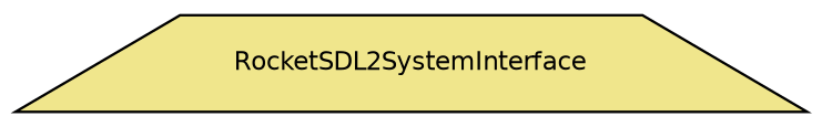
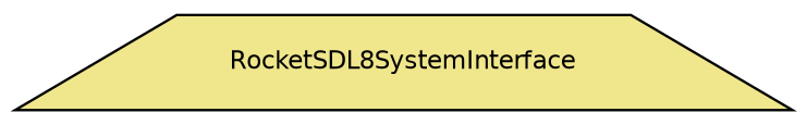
  digraph {
    rankdir=LR
-   n1 [color=black fillcolor=khaki fontname=Helvetica fontsize=10 height=0.2 label=RocketSDL2SystemInterface shape=trapezium style=filled width=0.4]
+   n1 [color=black fillcolor=khaki fontname=Helvetica fontsize=10 height=0.2 label=RocketSDL8SystemInterface shape=trapezium style=filled width=0.4]
  }
